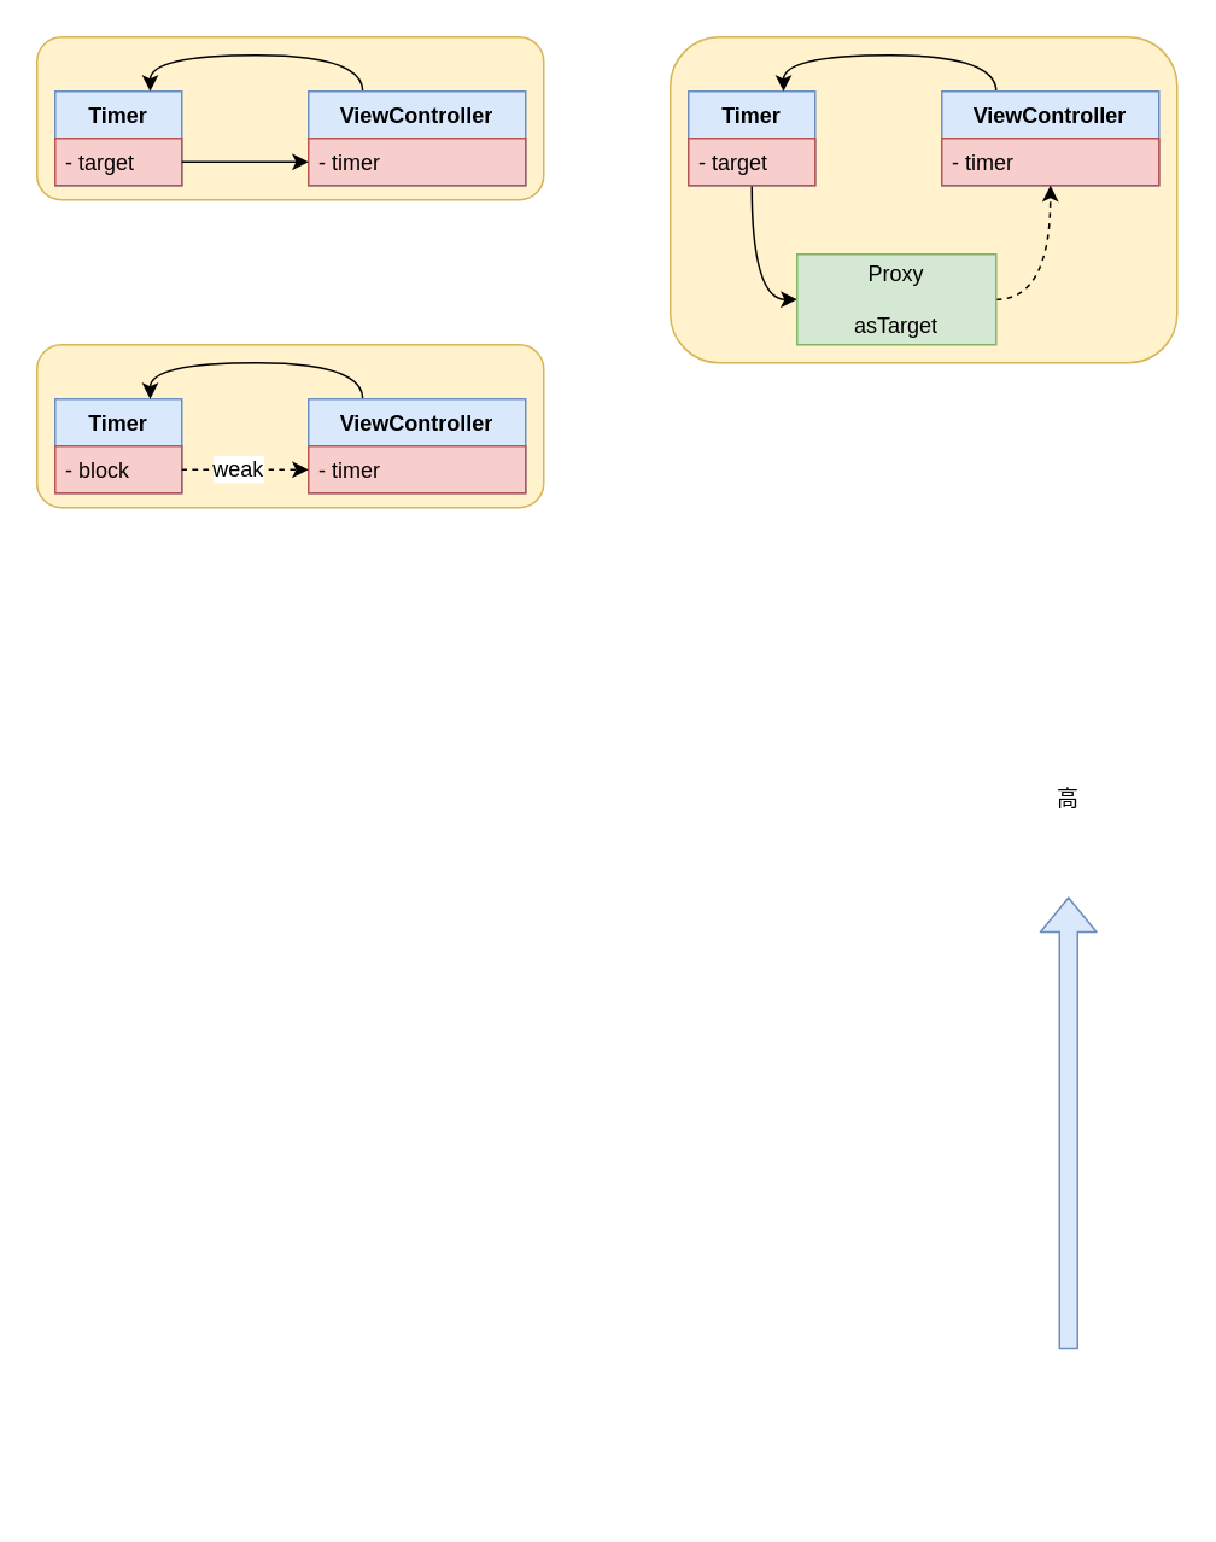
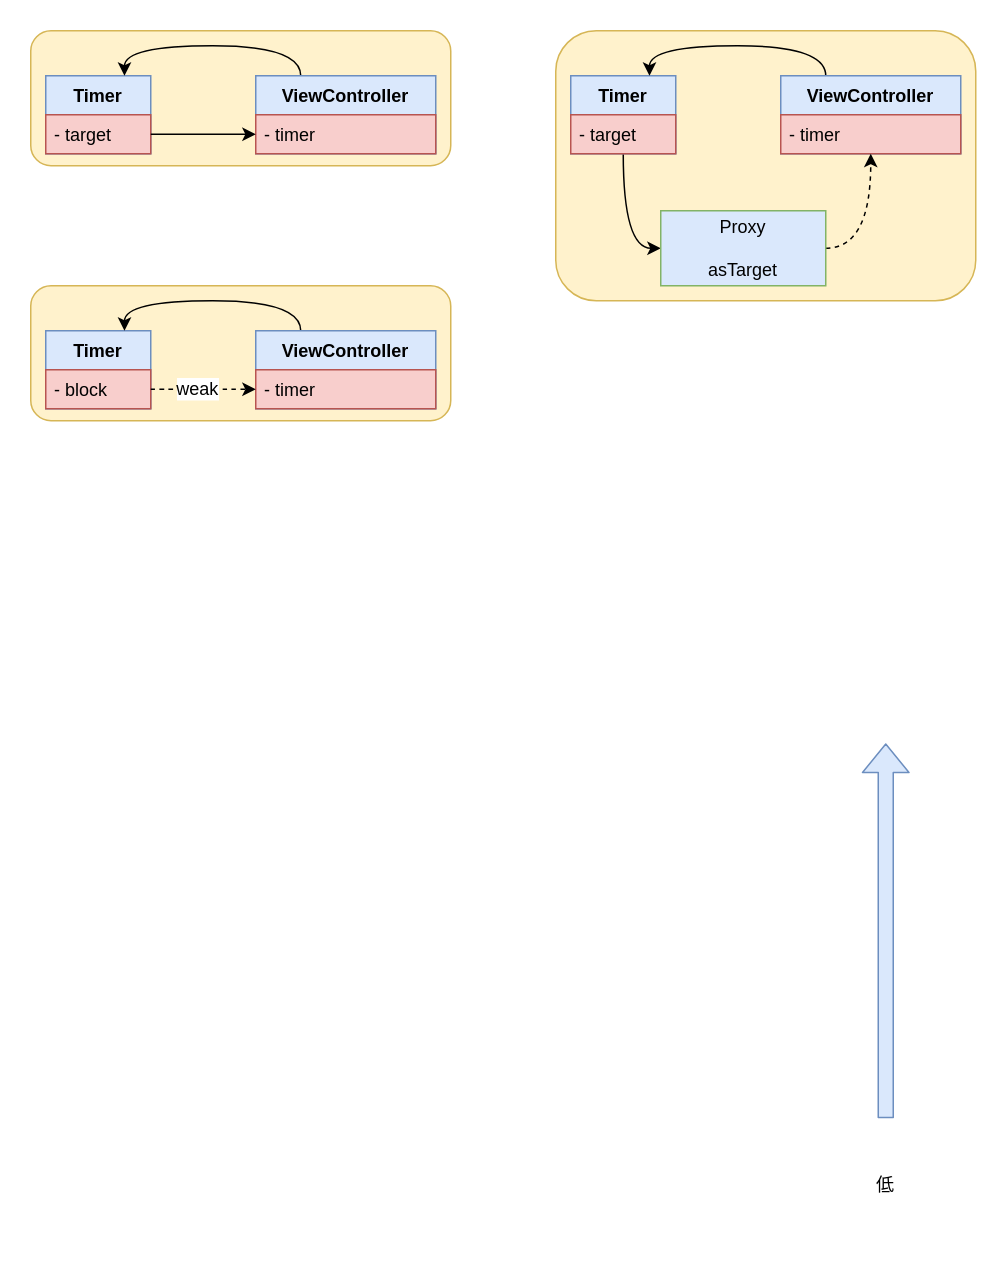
  <mxCell id="0" />
  <mxCell id="1" parent="0" />
  <mxCell id="2" value="" style="rounded=1;whiteSpace=wrap;html=1;fillColor=#fff2cc;strokeColor=#d6b656;" vertex="1" parent="1"><mxGeometry x="20" y="20" width="280" height="90" as="geometry" /></mxCell>
  <mxCell id="3" value="Timer" style="swimlane;fontStyle=1;align=center;verticalAlign=top;childLayout=stackLayout;horizontal=1;startSize=26;horizontalStack=0;resizeParent=1;resizeParentMax=0;resizeLast=0;collapsible=1;marginBottom=0;fillColor=#dae8fc;strokeColor=#6c8ebf;" vertex="1" parent="1"><mxGeometry x="30" y="50" width="70" height="52" as="geometry" /></mxCell>
  <mxCell id="4" value="- target" style="text;strokeColor=#b85450;fillColor=#f8cecc;align=left;verticalAlign=top;spacingLeft=4;spacingRight=4;overflow=hidden;rotatable=0;points=[[0,0.5],[1,0.5]];portConstraint=eastwest;" vertex="1" parent="3"><mxGeometry y="26" width="70" height="26" as="geometry" /></mxCell>
  <mxCell id="5" style="edgeStyle=orthogonalEdgeStyle;curved=1;rounded=0;orthogonalLoop=1;jettySize=auto;html=1;exitX=0.25;exitY=0;exitDx=0;exitDy=0;entryX=0.75;entryY=0;entryDx=0;entryDy=0;" edge="1" parent="1" source="6" target="3"><mxGeometry relative="1" as="geometry" /></mxCell>
  <mxCell id="6" value="ViewController" style="swimlane;fontStyle=1;align=center;verticalAlign=top;childLayout=stackLayout;horizontal=1;startSize=26;horizontalStack=0;resizeParent=1;resizeParentMax=0;resizeLast=0;collapsible=1;marginBottom=0;fillColor=#dae8fc;strokeColor=#6c8ebf;" vertex="1" parent="1"><mxGeometry x="170" y="50" width="120" height="52" as="geometry" /></mxCell>
  <mxCell id="7" value="- timer" style="text;strokeColor=#b85450;fillColor=#f8cecc;align=left;verticalAlign=top;spacingLeft=4;spacingRight=4;overflow=hidden;rotatable=0;points=[[0,0.5],[1,0.5]];portConstraint=eastwest;" vertex="1" parent="6"><mxGeometry y="26" width="120" height="26" as="geometry" /></mxCell>
  <mxCell id="8" style="edgeStyle=orthogonalEdgeStyle;curved=1;rounded=0;orthogonalLoop=1;jettySize=auto;html=1;exitX=1;exitY=0.5;exitDx=0;exitDy=0;entryX=0;entryY=0.5;entryDx=0;entryDy=0;" edge="1" parent="1" source="4" target="7"><mxGeometry relative="1" as="geometry" /></mxCell>
  <mxCell id="9" value="" style="rounded=1;whiteSpace=wrap;html=1;fillColor=#fff2cc;strokeColor=#d6b656;" vertex="1" parent="1"><mxGeometry x="20" y="190" width="280" height="90" as="geometry" /></mxCell>
  <mxCell id="10" value="Timer" style="swimlane;fontStyle=1;align=center;verticalAlign=top;childLayout=stackLayout;horizontal=1;startSize=26;horizontalStack=0;resizeParent=1;resizeParentMax=0;resizeLast=0;collapsible=1;marginBottom=0;fillColor=#dae8fc;strokeColor=#6c8ebf;" vertex="1" parent="1"><mxGeometry x="30" y="220" width="70" height="52" as="geometry" /></mxCell>
  <mxCell id="11" value="- block" style="text;strokeColor=#b85450;fillColor=#f8cecc;align=left;verticalAlign=top;spacingLeft=4;spacingRight=4;overflow=hidden;rotatable=0;points=[[0,0.5],[1,0.5]];portConstraint=eastwest;" vertex="1" parent="10"><mxGeometry y="26" width="70" height="26" as="geometry" /></mxCell>
  <mxCell id="12" style="edgeStyle=orthogonalEdgeStyle;curved=1;rounded=0;orthogonalLoop=1;jettySize=auto;html=1;exitX=0.25;exitY=0;exitDx=0;exitDy=0;entryX=0.75;entryY=0;entryDx=0;entryDy=0;" edge="1" parent="1" source="13" target="10"><mxGeometry relative="1" as="geometry" /></mxCell>
  <mxCell id="13" value="ViewController" style="swimlane;fontStyle=1;align=center;verticalAlign=top;childLayout=stackLayout;horizontal=1;startSize=26;horizontalStack=0;resizeParent=1;resizeParentMax=0;resizeLast=0;collapsible=1;marginBottom=0;fillColor=#dae8fc;strokeColor=#6c8ebf;" vertex="1" parent="1"><mxGeometry x="170" y="220" width="120" height="52" as="geometry" /></mxCell>
  <mxCell id="14" value="- timer" style="text;strokeColor=#b85450;fillColor=#f8cecc;align=left;verticalAlign=top;spacingLeft=4;spacingRight=4;overflow=hidden;rotatable=0;points=[[0,0.5],[1,0.5]];portConstraint=eastwest;" vertex="1" parent="13"><mxGeometry y="26" width="120" height="26" as="geometry" /></mxCell>
  <mxCell id="15" style="edgeStyle=orthogonalEdgeStyle;curved=1;rounded=0;orthogonalLoop=1;jettySize=auto;html=1;exitX=1;exitY=0.5;exitDx=0;exitDy=0;entryX=0;entryY=0.5;entryDx=0;entryDy=0;dashed=1;" edge="1" parent="1" source="11" target="14"><mxGeometry relative="1" as="geometry" /></mxCell>
  <mxCell id="16" value="weak" style="text;html=1;align=center;verticalAlign=middle;resizable=0;points=[];;labelBackgroundColor=#ffffff;" vertex="1" connectable="0" parent="15"><mxGeometry x="-0.143" y="1" relative="1" as="geometry"><mxPoint as="offset" /></mxGeometry></mxCell>
  <mxCell id="17" value="" style="rounded=1;whiteSpace=wrap;html=1;fillColor=#fff2cc;strokeColor=#d6b656;" vertex="1" parent="1"><mxGeometry x="370" y="20" width="280" height="180" as="geometry" /></mxCell>
  <mxCell id="18" style="edgeStyle=orthogonalEdgeStyle;curved=1;rounded=0;orthogonalLoop=1;jettySize=auto;html=1;exitX=0.5;exitY=1;exitDx=0;exitDy=0;entryX=0;entryY=0.5;entryDx=0;entryDy=0;" edge="1" parent="1" source="19" target="25"><mxGeometry relative="1" as="geometry" /></mxCell>
  <mxCell id="19" value="Timer" style="swimlane;fontStyle=1;align=center;verticalAlign=top;childLayout=stackLayout;horizontal=1;startSize=26;horizontalStack=0;resizeParent=1;resizeParentMax=0;resizeLast=0;collapsible=1;marginBottom=0;fillColor=#dae8fc;strokeColor=#6c8ebf;" vertex="1" parent="1"><mxGeometry x="380" y="50" width="70" height="52" as="geometry" /></mxCell>
  <mxCell id="20" value="- target" style="text;strokeColor=#b85450;fillColor=#f8cecc;align=left;verticalAlign=top;spacingLeft=4;spacingRight=4;overflow=hidden;rotatable=0;points=[[0,0.5],[1,0.5]];portConstraint=eastwest;" vertex="1" parent="19"><mxGeometry y="26" width="70" height="26" as="geometry" /></mxCell>
  <mxCell id="21" style="edgeStyle=orthogonalEdgeStyle;curved=1;rounded=0;orthogonalLoop=1;jettySize=auto;html=1;exitX=0.25;exitY=0;exitDx=0;exitDy=0;entryX=0.75;entryY=0;entryDx=0;entryDy=0;" edge="1" parent="1" source="22" target="19"><mxGeometry relative="1" as="geometry" /></mxCell>
  <mxCell id="22" value="ViewController" style="swimlane;fontStyle=1;align=center;verticalAlign=top;childLayout=stackLayout;horizontal=1;startSize=26;horizontalStack=0;resizeParent=1;resizeParentMax=0;resizeLast=0;collapsible=1;marginBottom=0;fillColor=#dae8fc;strokeColor=#6c8ebf;" vertex="1" parent="1"><mxGeometry x="520" y="50" width="120" height="52" as="geometry" /></mxCell>
  <mxCell id="23" value="- timer" style="text;strokeColor=#b85450;fillColor=#f8cecc;align=left;verticalAlign=top;spacingLeft=4;spacingRight=4;overflow=hidden;rotatable=0;points=[[0,0.5],[1,0.5]];portConstraint=eastwest;" vertex="1" parent="22"><mxGeometry y="26" width="120" height="26" as="geometry" /></mxCell>
  <mxCell id="24" style="edgeStyle=orthogonalEdgeStyle;curved=1;rounded=0;orthogonalLoop=1;jettySize=auto;html=1;exitX=1;exitY=0.5;exitDx=0;exitDy=0;dashed=1;" edge="1" parent="1" source="25" target="22"><mxGeometry relative="1" as="geometry" /></mxCell>
- <mxCell id="25" value="Proxy&lt;br&gt;&lt;br&gt;asTarget" style="rounded=0;whiteSpace=wrap;html=1;fillColor=#d5e8d4;strokeColor=#82b366;" vertex="1" parent="1"><mxGeometry x="440" y="140" width="110" height="50" as="geometry" /></mxCell>
+ <mxCell id="25" value="Proxy&lt;br&gt;&lt;br&gt;asTarget" style="rounded=0;whiteSpace=wrap;html=1;fillColor=#dae8fc;strokeColor=#82b366;" vertex="1" parent="1"><mxGeometry x="440" y="140" width="110" height="50" as="geometry" /></mxCell>
  <mxCell id="26" value="" style="shape=image;verticalLabelPosition=bottom;labelBackgroundColor=#ffffff;verticalAlign=top;aspect=fixed;imageAspect=0;image=https://ss1.bdstatic.com/70cFuXSh_Q1YnxGkpoWK1HF6hhy/it/u=2899695043,2131254656&amp;fm=15&amp;gp=0.jpg;" vertex="1" parent="1"><mxGeometry x="270" y="410" width="368" height="420" as="geometry" /></mxCell>
  <mxCell id="27" value="" style="shape=flexArrow;endArrow=classic;html=1;fillColor=#dae8fc;strokeColor=#6c8ebf;" edge="1" parent="1"><mxGeometry width="50" height="50" relative="1" as="geometry"><mxPoint x="590" y="745" as="sourcePoint" /><mxPoint x="590" y="495" as="targetPoint" /></mxGeometry></mxCell>
- <mxCell id="29" value="高" style="text;html=1;strokeColor=none;fillColor=none;align=center;verticalAlign=middle;whiteSpace=wrap;rounded=0;" vertex="1" parent="1"><mxGeometry x="570" y="431" width="40" height="20" as="geometry" /></mxCell>
+ <mxCell id="28" value="低" style="text;html=1;strokeColor=none;fillColor=none;align=center;verticalAlign=middle;whiteSpace=wrap;rounded=0;" vertex="1" parent="1"><mxGeometry x="570" y="780" width="40" height="20" as="geometry" /></mxCell>
